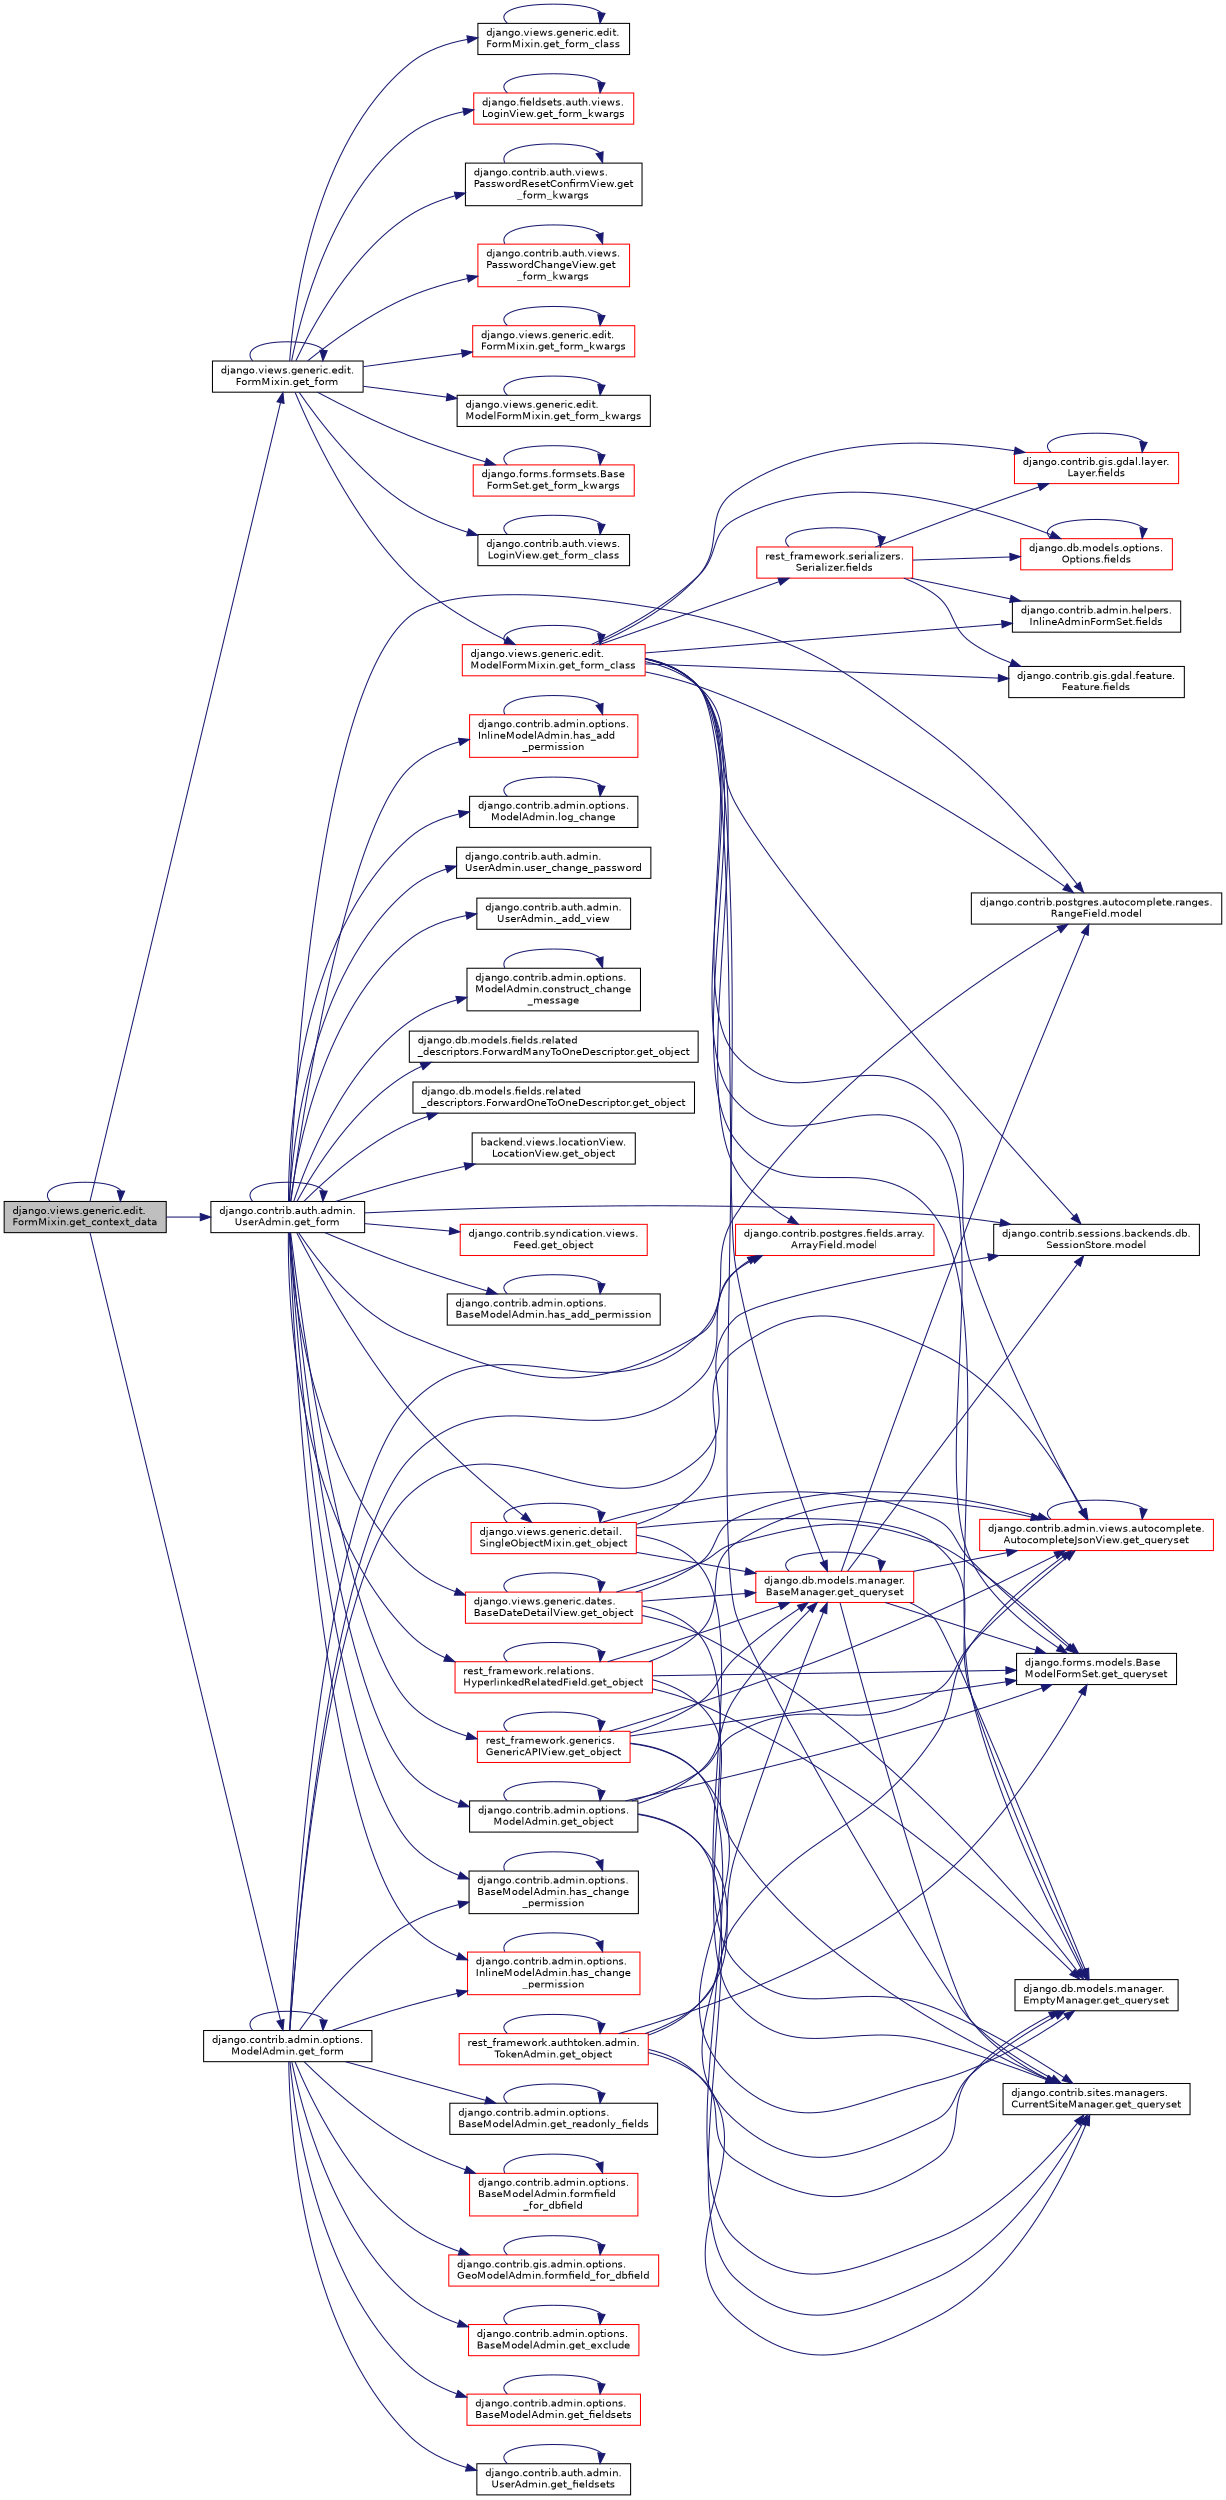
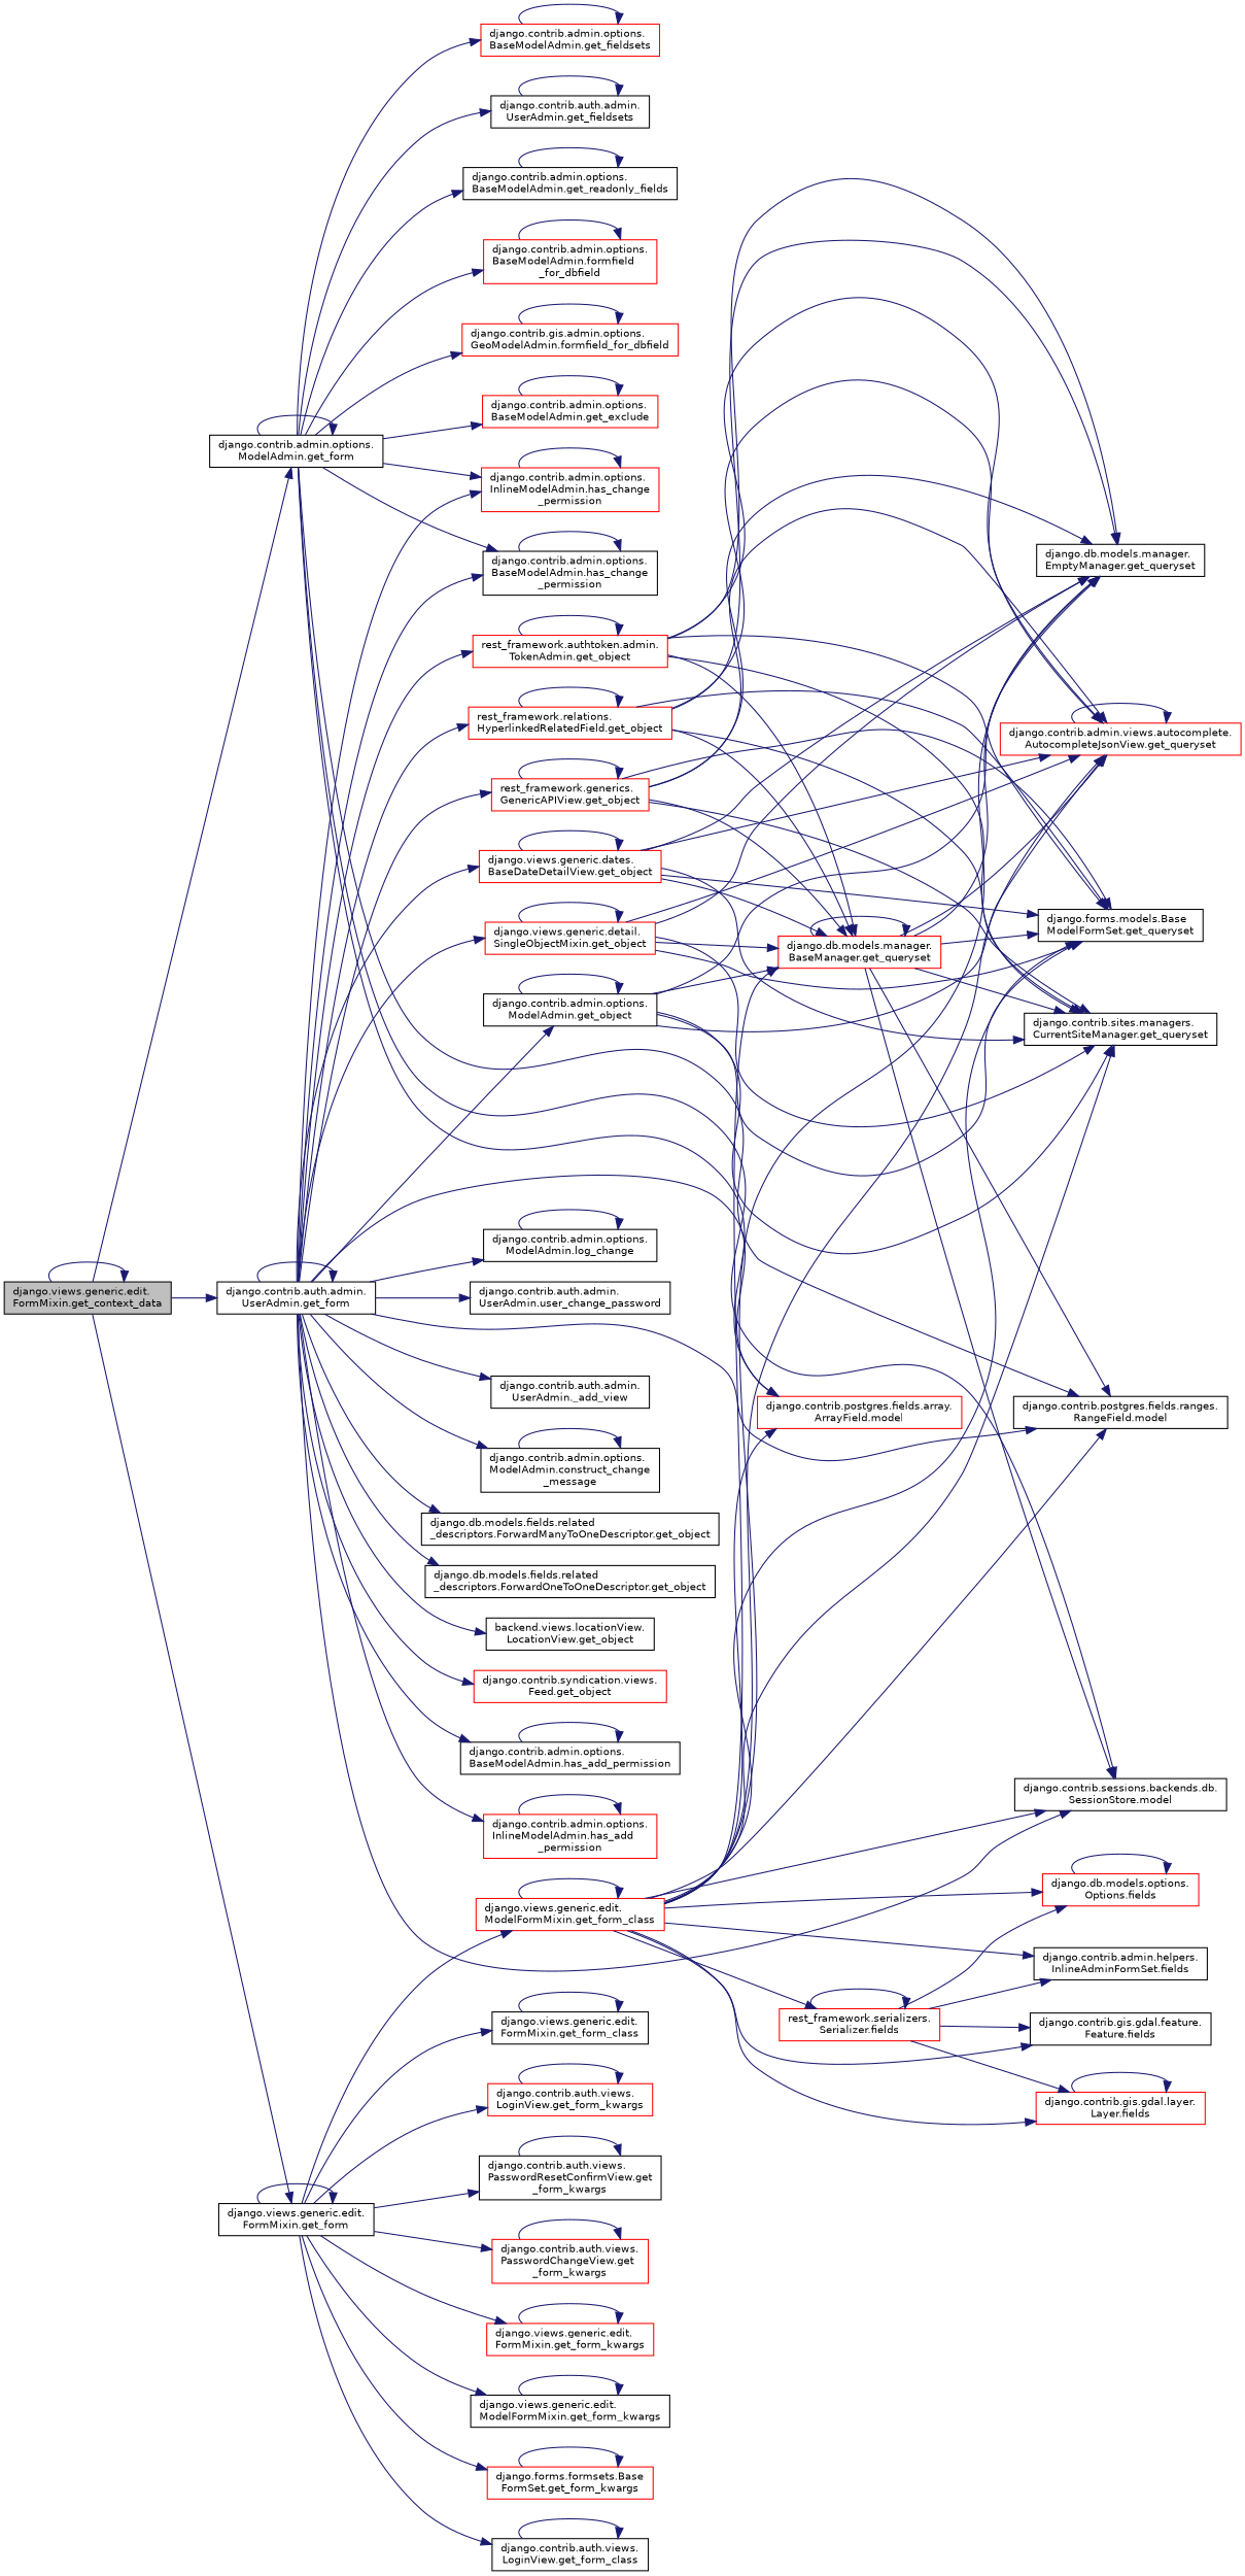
  digraph {
    rankdir=LR
    node [color=black fillcolor=white fontname=Helvetica fontsize=10 shape=record style=filled]
    edge [color=midnightblue fontname=Helvetica fontsize=10 labelfontname=Helvetica labelfontsize=10 style=solid]
    n1 [fillcolor=grey75 fontcolor=black height=0.2 label="django.views.generic.edit.\lFormMixin.get_context_data" width=0.4]
    n2 [height=0.2 label="django.views.generic.edit.\lFormMixin.get_form" width=0.4]
    n3 [height=0.2 label="django.contrib.auth.admin.\lUserAdmin.get_form" width=0.4]
    n4 [height=0.2 label="django.contrib.admin.options.\lModelAdmin.get_form" width=0.4]
    n5 [height=0.2 label="django.contrib.auth.views.\lLoginView.get_form_class" width=0.4]
    n6 [height=0.2 label="django.views.generic.edit.\lFormMixin.get_form_class" width=0.4]
    n7 [color=red height=0.2 label="django.views.generic.edit.\lModelFormMixin.get_form_class" width=0.4]
-   n8 [color=red height=0.2 label="django.fieldsets.auth.views.\lLoginView.get_form_kwargs" width=0.4]
+   n8 [color=red height=0.2 label="django.contrib.auth.views.\lLoginView.get_form_kwargs" width=0.4]
    n9 [height=0.2 label="django.contrib.auth.views.\lPasswordResetConfirmView.get\l_form_kwargs" width=0.4]
    n10 [color=red height=0.2 label="django.contrib.auth.views.\lPasswordChangeView.get\l_form_kwargs" width=0.4]
    n11 [color=red height=0.2 label="django.views.generic.edit.\lFormMixin.get_form_kwargs" width=0.4]
    n12 [height=0.2 label="django.views.generic.edit.\lModelFormMixin.get_form_kwargs" width=0.4]
    n13 [color=red height=0.2 label="django.forms.formsets.Base\lFormSet.get_form_kwargs" width=0.4]
    n14 [color=red height=0.2 label="django.contrib.postgres.fields.array.\lArrayField.model" width=0.4]
-   n15 [height=0.2 label="django.contrib.postgres.autocomplete.ranges.\lRangeField.model" width=0.4]
+   n15 [height=0.2 label="django.contrib.postgres.fields.ranges.\lRangeField.model" width=0.4]
    n16 [height=0.2 label="django.contrib.sessions.backends.db.\lSessionStore.model" width=0.4]
    n17 [height=0.2 label="django.contrib.auth.admin.\lUserAdmin._add_view" width=0.4]
    n18 [height=0.2 label="django.contrib.admin.options.\lModelAdmin.construct_change\l_message" width=0.4]
    n19 [color=red height=0.2 label="rest_framework.generics.\lGenericAPIView.get_object" width=0.4]
    n20 [height=0.2 label="django.db.models.fields.related\l_descriptors.ForwardManyToOneDescriptor.get_object" width=0.4]
    n21 [height=0.2 label="django.db.models.fields.related\l_descriptors.ForwardOneToOneDescriptor.get_object" width=0.4]
    n22 [height=0.2 label="backend.views.locationView.\lLocationView.get_object" width=0.4]
    n23 [color=red height=0.2 label="django.views.generic.dates.\lBaseDateDetailView.get_object" width=0.4]
    n24 [color=red height=0.2 label="django.views.generic.detail.\lSingleObjectMixin.get_object" width=0.4]
    n25 [color=red height=0.2 label="django.contrib.syndication.views.\lFeed.get_object" width=0.4]
    n26 [height=0.2 label="django.contrib.admin.options.\lModelAdmin.get_object" width=0.4]
    n27 [color=red height=0.2 label="rest_framework.authtoken.admin.\lTokenAdmin.get_object" width=0.4]
    n28 [color=red height=0.2 label="rest_framework.relations.\lHyperlinkedRelatedField.get_object" width=0.4]
    n29 [height=0.2 label="django.contrib.admin.options.\lBaseModelAdmin.has_add_permission" width=0.4]
    n30 [color=red height=0.2 label="django.contrib.admin.options.\lInlineModelAdmin.has_add\l_permission" width=0.4]
    n31 [height=0.2 label="django.contrib.admin.options.\lBaseModelAdmin.has_change\l_permission" width=0.4]
    n32 [color=red height=0.2 label="django.contrib.admin.options.\lInlineModelAdmin.has_change\l_permission" width=0.4]
    n33 [height=0.2 label="django.contrib.admin.options.\lModelAdmin.log_change" width=0.4]
    n34 [height=0.2 label="django.contrib.auth.admin.\lUserAdmin.user_change_password" width=0.4]
    n35 [color=red height=0.2 label="django.contrib.admin.options.\lBaseModelAdmin.formfield\l_for_dbfield" width=0.4]
    n36 [color=red height=0.2 label="django.contrib.gis.admin.options.\lGeoModelAdmin.formfield_for_dbfield" width=0.4]
    n37 [color=red height=0.2 label="django.contrib.admin.options.\lBaseModelAdmin.get_exclude" width=0.4]
    n38 [color=red height=0.2 label="django.contrib.admin.options.\lBaseModelAdmin.get_fieldsets" width=0.4]
    n39 [height=0.2 label="django.contrib.auth.admin.\lUserAdmin.get_fieldsets" width=0.4]
    n40 [height=0.2 label="django.contrib.admin.options.\lBaseModelAdmin.get_readonly_fields" width=0.4]
    n41 [height=0.2 label="django.contrib.admin.helpers.\lInlineAdminFormSet.fields" width=0.4]
    n42 [height=0.2 label="django.contrib.gis.gdal.feature.\lFeature.fields" width=0.4]
    n43 [color=red height=0.2 label="django.contrib.gis.gdal.layer.\lLayer.fields" width=0.4]
    n44 [color=red height=0.2 label="django.db.models.options.\lOptions.fields" width=0.4]
    n45 [color=red height=0.2 label="rest_framework.serializers.\lSerializer.fields" width=0.4]
    n46 [color=red height=0.2 label="django.contrib.admin.views.autocomplete.\lAutocompleteJsonView.get_queryset" width=0.4]
    n47 [height=0.2 label="django.contrib.sites.managers.\lCurrentSiteManager.get_queryset" width=0.4]
    n48 [color=red height=0.2 label="django.db.models.manager.\lBaseManager.get_queryset" width=0.4]
    n49 [height=0.2 label="django.db.models.manager.\lEmptyManager.get_queryset" width=0.4]
    n50 [height=0.2 label="django.forms.models.Base\lModelFormSet.get_queryset" width=0.4]
    n1 -> n1
    n1 -> n2
    n1 -> n3
    n1 -> n4
    n2 -> n2
    n2 -> n5
    n2 -> n6
    n2 -> n7
    n2 -> n8
    n2 -> n9
    n2 -> n10
    n2 -> n11
    n2 -> n12
    n2 -> n13
    n3 -> n3
    n3 -> n14
    n3 -> n15
    n3 -> n16
    n3 -> n17
    n3 -> n18
    n3 -> n19
    n3 -> n20
    n3 -> n21
    n3 -> n22
    n3 -> n23
    n3 -> n24
    n3 -> n25
    n3 -> n26
+   n3 -> n27
    n3 -> n28
    n3 -> n29
    n3 -> n30
    n3 -> n31
    n3 -> n32
    n3 -> n33
    n3 -> n34
    n4 -> n4
    n4 -> n14
    n4 -> n15
    n4 -> n16
    n4 -> n31
    n4 -> n32
    n4 -> n35
    n4 -> n36
    n4 -> n37
    n4 -> n38
    n4 -> n39
    n4 -> n40
    n5 -> n5
    n6 -> n6
    n7 -> n7
    n7 -> n14
    n7 -> n15
    n7 -> n16
    n7 -> n41
    n7 -> n42
    n7 -> n43
    n7 -> n44
    n7 -> n45
    n7 -> n46
    n7 -> n47
    n7 -> n48
    n7 -> n49
    n7 -> n50
    n8 -> n8
    n9 -> n9
    n10 -> n10
    n11 -> n11
    n12 -> n12
    n13 -> n13
    n18 -> n18
    n19 -> n19
    n19 -> n46
    n19 -> n47
    n19 -> n48
    n19 -> n49
    n19 -> n50
    n23 -> n23
    n23 -> n46
    n23 -> n47
    n23 -> n48
    n23 -> n49
    n23 -> n50
    n24 -> n24
    n24 -> n46
    n24 -> n47
    n24 -> n48
    n24 -> n49
    n24 -> n50
    n26 -> n26
    n26 -> n46
    n26 -> n47
    n26 -> n48
    n26 -> n49
    n26 -> n50
    n27 -> n27
    n27 -> n46
    n27 -> n47
    n27 -> n48
    n27 -> n49
    n27 -> n50
    n28 -> n28
    n28 -> n46
    n28 -> n47
    n28 -> n48
    n28 -> n49
    n28 -> n50
    n29 -> n29
    n30 -> n30
    n31 -> n31
    n32 -> n32
    n33 -> n33
    n35 -> n35
    n36 -> n36
    n37 -> n37
    n38 -> n38
    n39 -> n39
    n40 -> n40
    n43 -> n43
    n44 -> n44
    n45 -> n41
    n45 -> n42
    n45 -> n43
    n45 -> n44
    n45 -> n45
    n46 -> n46
    n48 -> n15
    n48 -> n16
    n48 -> n46
    n48 -> n47
    n48 -> n48
    n48 -> n49
    n48 -> n50
  }
